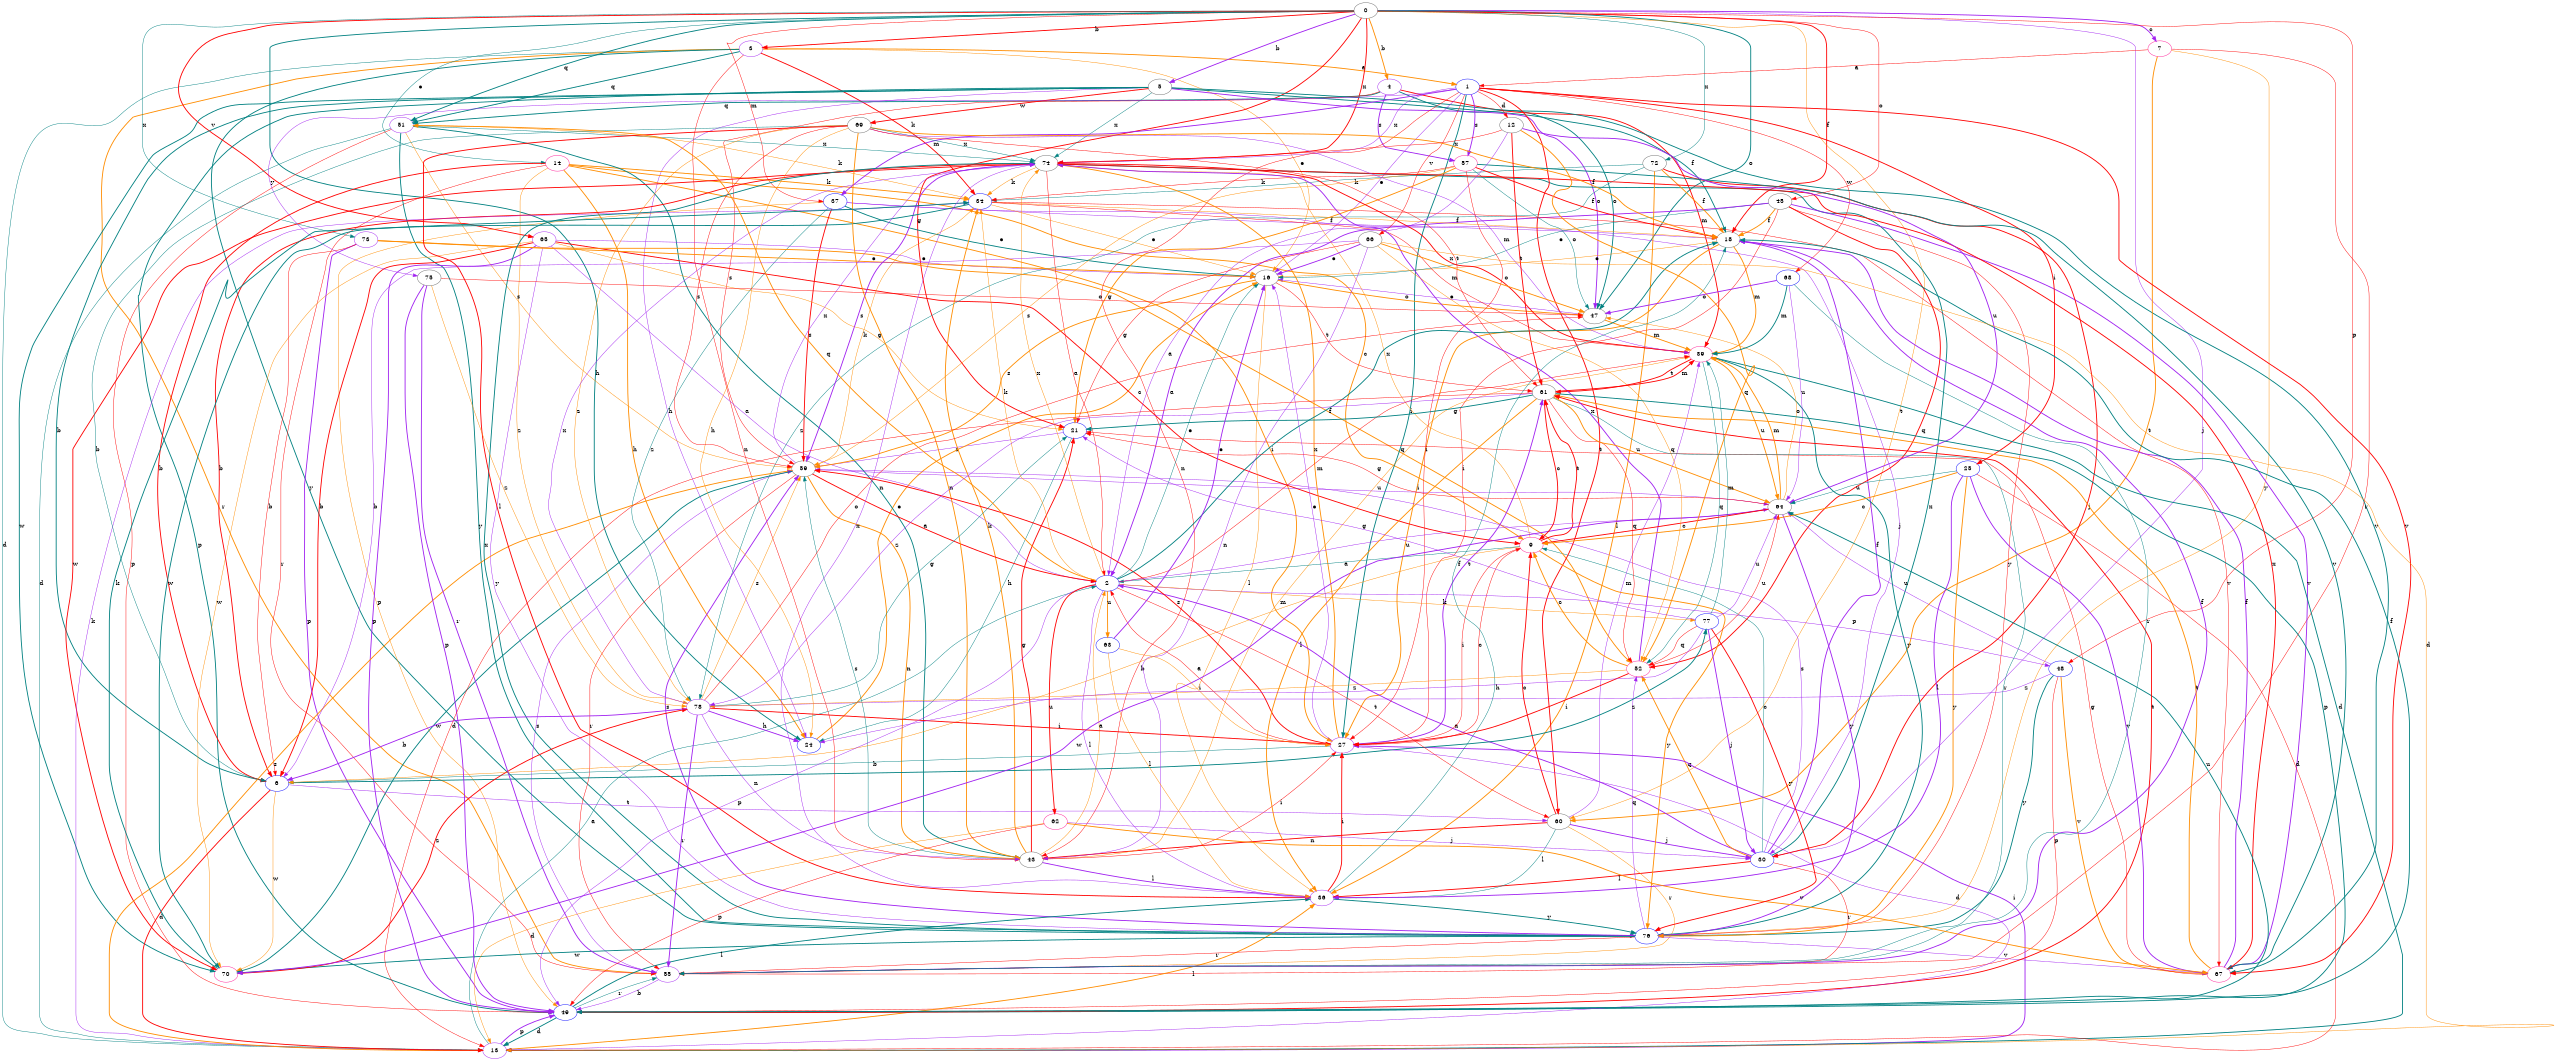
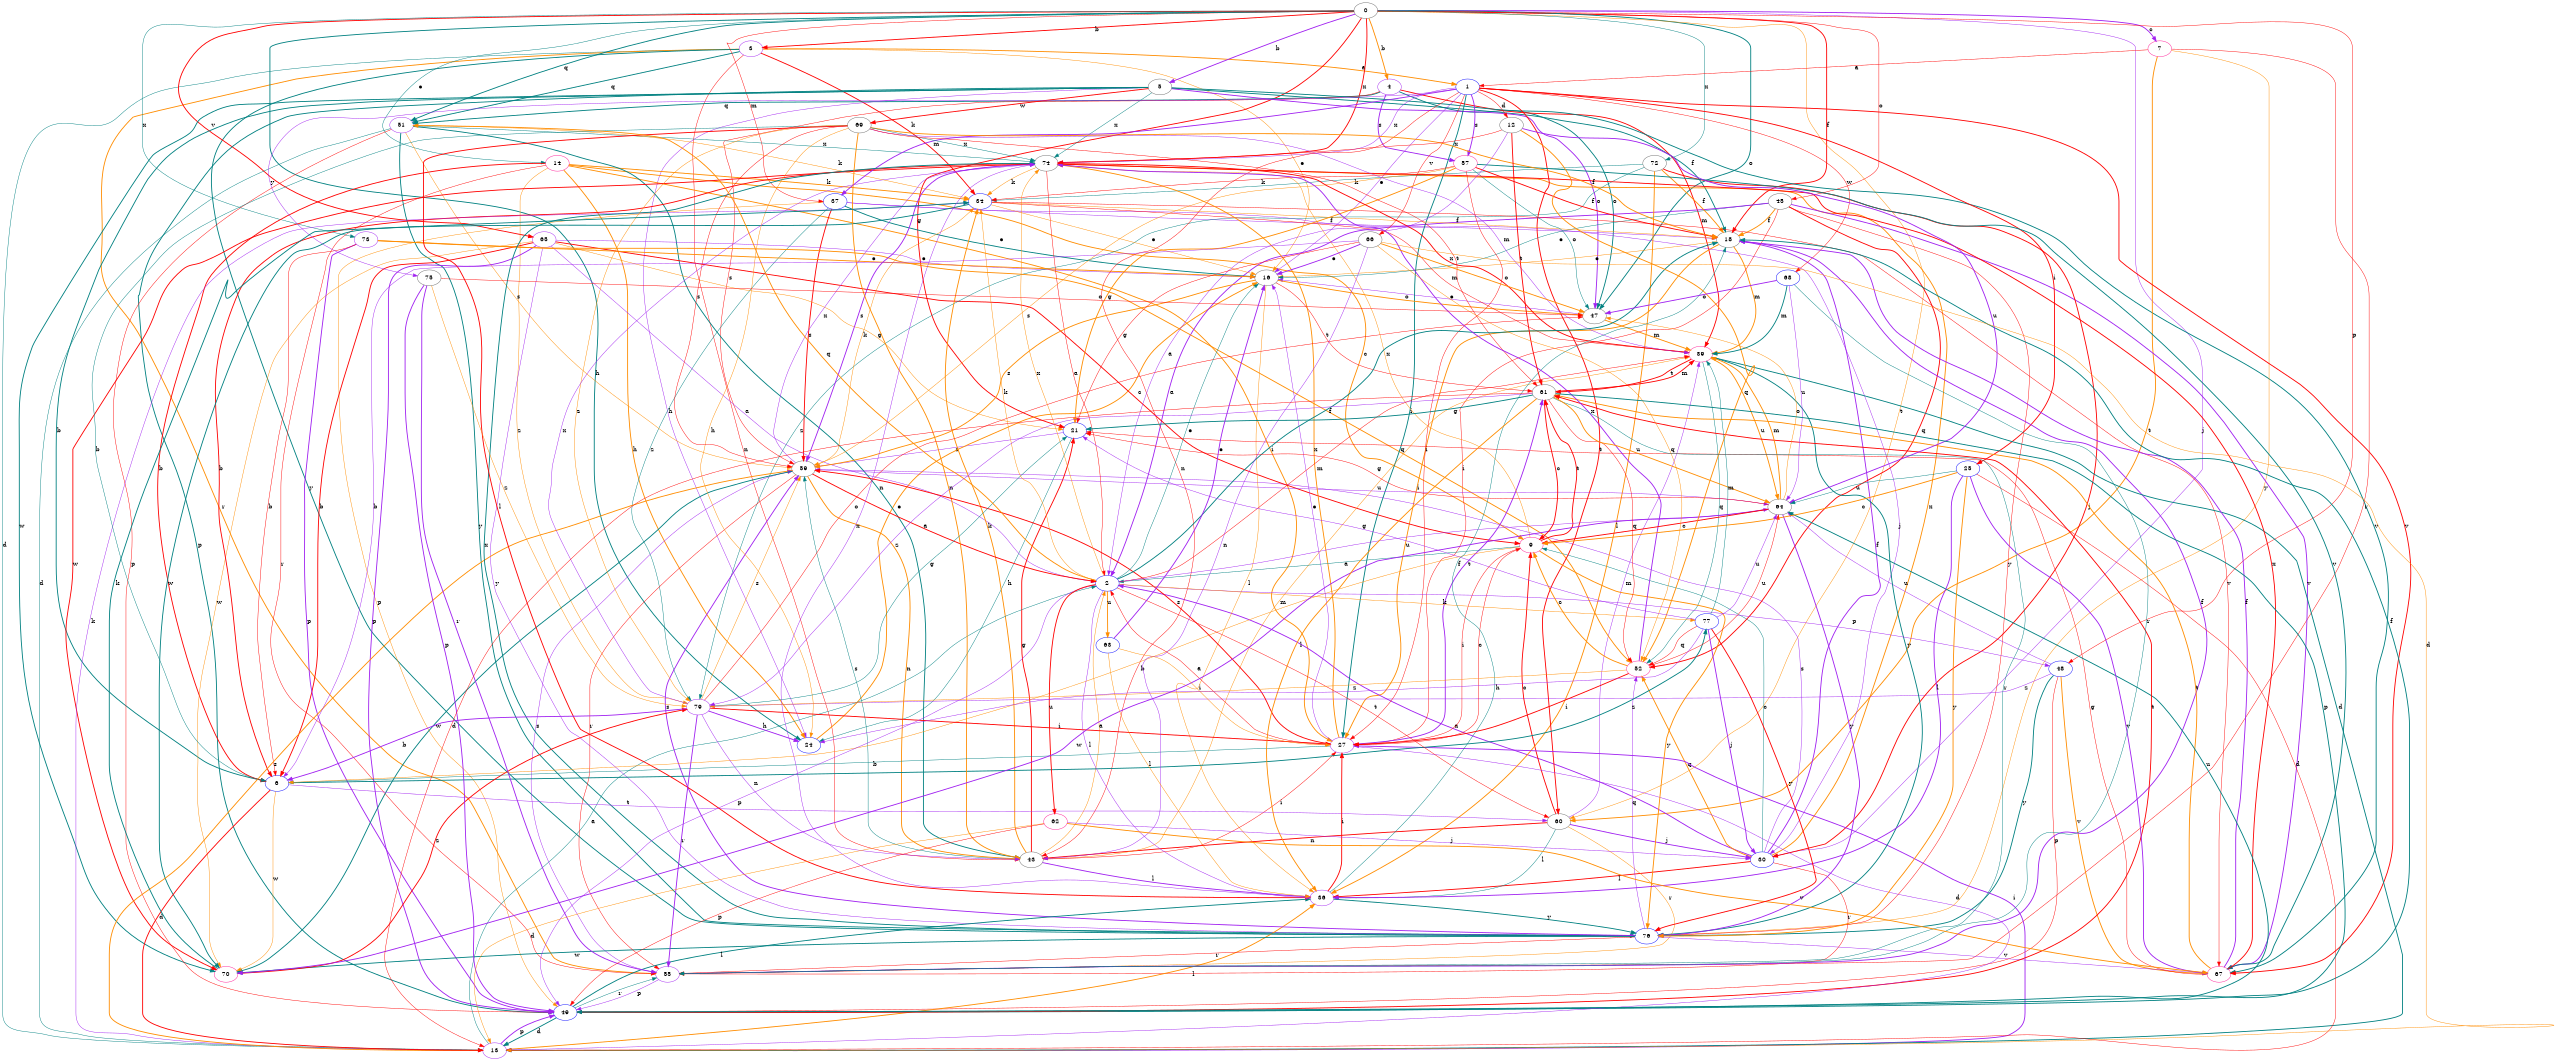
  strict digraph {
    node [color=gray40]
    edge [color=red style=bold]
    3 [color=purple]
    0
    4 [color=purple]
    5
    7 [color=deeppink]
    14 [color=deeppink]
    18
    21 [color=blue]
    24 [color=blue]
    30 [color=blue]
    37 [color=blue]
    45
    47
    48 [color=blue]
    51 [color=purple]
    60
    65 [color=purple]
    72
    73 [color=purple]
    74
    1 [color=blue]
    16
    43
    34 [color=blue]
    13 [color=purple]
    55 [color=purple]
    76 [color=blue]
    57 [color=deeppink]
    39 [color=deeppink]
    59
    67 [color=deeppink]
    49 [color=blue]
    6 [color=blue]
    69
    70 [color=deeppink]
    27 [color=purple]
    9 [color=deeppink]
-   79 [color=purple label=78]
+   79 [color=purple]
    2 [color=blue]
    36 [color=purple]
    52 [color=deeppink]
    64
    12
    25 [color=blue]
    66
    68 [color=blue]
    75
    61
    62 [color=deeppink]
    63 [color=blue]
    77 [color=blue]
    3 -> 51 [color=teal label=q]
    3 -> 1 [color=darkorange label=a]
    3 -> 16 [color=darkorange label=e style=solid]
    3 -> 43 [label=n style=solid]
    3 -> 34 [label=k]
    3 -> 13 [color=teal label=d style=solid]
    3 -> 55 [color=darkorange label=r]
    3 -> 76 [color=teal label=y]
    0 -> 3 [label=b]
    0 -> 4 [color=darkorange label=b]
    0 -> 5 [color=purple label=b]
    0 -> 7 [color=purple label=c]
    0 -> 14 [color=teal label=e style=solid]
    0 -> 18 [label=f]
    0 -> 21 [label=g]
    0 -> 24 [color=teal label=h]
    0 -> 30 [color=purple label=j style=solid]
    0 -> 37 [label=m style=solid]
    0 -> 45 [label=o style=solid]
    0 -> 47 [color=teal label=o]
    0 -> 48 [label=p style=solid]
    0 -> 51 [color=teal label=q]
    0 -> 60 [color=darkorange label=t style=solid]
    0 -> 65 [label=v]
    0 -> 72 [color=teal label=x style=solid]
    0 -> 73 [color=teal label=x style=solid]
    0 -> 74 [label=x]
    4 -> 47 [color=teal label=o]
    4 -> 51 [color=teal label=q]
    4 -> 57 [color=purple label=s]
    4 -> 39 [label=m]
    4 -> 59 [label=s style=solid]
    5 -> 18 [color=teal label=f]
    5 -> 24 [color=purple label=h style=solid]
    5 -> 47 [color=purple label=o]
    5 -> 74 [color=teal label=x style=solid]
    5 -> 67 [color=teal label=v]
    5 -> 49 [color=teal label=p]
    5 -> 6 [color=teal label=b]
    5 -> 69 [label=w]
    5 -> 70 [color=teal label=w]
    7 -> 60 [color=darkorange label=t]
    7 -> 1 [label=a style=solid]
    7 -> 55 [label=r style=solid]
    7 -> 76 [color=darkorange label=y style=solid]
    14 -> 24 [color=darkorange label=h]
    14 -> 34 [color=darkorange label=k]
    14 -> 55 [label=r style=solid]
    14 -> 6 [label=b]
    14 -> 27 [color=darkorange label=i]
    14 -> 9 [color=darkorange label=c]
    14 -> 79 [color=darkorange label=z style=solid]
    18 -> 16 [color=darkorange label=e style=solid]
    18 -> 39 [color=darkorange label=m]
    18 -> 27 [color=darkorange label=i]
    21 -> 24 [color=teal label=h style=solid]
    21 -> 59 [color=purple label=s style=solid]
    24 -> 16 [color=darkorange label=e]
    30 -> 18 [color=purple label=f]
-   30 -> 74 [color=teal label=x]
+   30 -> 74 [color=darkorange label=x]
    30 -> 55 [label=r style=solid]
    30 -> 59 [color=purple label=s style=solid]
    30 -> 9 [color=teal label=c style=solid]
    30 -> 2 [color=purple label=a]
    30 -> 36 [label=l]
    30 -> 52 [color=darkorange label=q]
    37 -> 18 [color=purple label=f style=solid]
    37 -> 30 [color=purple label=j style=solid]
    37 -> 16 [color=teal label=e]
    37 -> 59 [label=s]
    37 -> 49 [color=darkorange label=p style=solid]
    37 -> 79 [color=teal label=z style=solid]
    45 -> 18 [color=darkorange label=f]
    45 -> 16 [color=teal label=e style=solid]
    45 -> 76 [label=y style=solid]
    45 -> 67 [color=purple label=v]
    45 -> 27 [label=i style=solid]
    45 -> 2 [color=purple label=a]
    45 -> 52 [label=q]
    47 -> 16 [color=purple label=e style=solid]
    47 -> 39 [color=darkorange label=m]
    48 -> 76 [color=teal label=y]
    48 -> 67 [color=darkorange label=v]
    48 -> 49 [label=p style=solid]
    48 -> 79 [color=purple label=z style=solid]
    48 -> 64 [color=purple label=u style=solid]
    51 -> 74 [color=teal label=x style=solid]
    51 -> 43 [color=teal label=n]
    51 -> 34 [color=darkorange label=k style=solid]
    51 -> 13 [color=teal label=d style=solid]
    51 -> 76 [color=teal label=y]
    51 -> 59 [color=darkorange label=s style=solid]
    51 -> 49 [label=p style=solid]
    60 -> 30 [color=purple label=j]
    60 -> 43 [label=n]
    60 -> 55 [color=darkorange label=r style=solid]
    60 -> 39 [color=purple label=m style=solid]
    60 -> 9 [label=c]
    60 -> 36 [color=teal label=l style=solid]
    65 -> 21 [color=darkorange label=g style=solid]
    65 -> 16 [color=purple label=e style=solid]
    65 -> 76 [color=purple label=y style=solid]
    65 -> 49 [color=purple label=p]
    65 -> 6 [label=b]
    65 -> 70 [color=darkorange label=w style=solid]
    65 -> 9 [label=c]
    65 -> 2 [color=purple label=a style=solid]
    72 -> 18 [color=darkorange label=f]
    72 -> 30 [label=j]
    72 -> 34 [color=teal label=k style=solid]
    72 -> 79 [color=teal label=z style=solid]
    72 -> 36 [color=darkorange label=l]
    73 -> 16 [color=darkorange label=e]
    73 -> 49 [color=purple label=p]
    73 -> 6 [label=b style=solid]
    73 -> 52 [color=darkorange label=q]
    74 -> 34 [color=darkorange label=k style=solid]
    74 -> 59 [color=purple label=s]
    74 -> 6 [label=b]
    74 -> 70 [label=w]
    74 -> 2 [label=a style=solid]
    1 -> 37 [color=purple label=m]
    1 -> 60 [label=t]
    1 -> 74 [color=purple label=x style=solid]
    1 -> 16 [color=purple label=e style=solid]
    1 -> 43 [label=n style=solid]
    1 -> 57 [color=purple label=s]
    1 -> 67 [label=v]
    1 -> 27 [color=teal label=i]
    1 -> 12 [label=d style=solid]
    1 -> 25 [label=i]
    1 -> 66 [label=v style=solid]
    1 -> 68 [label=w style=solid]
    1 -> 75 [color=purple label=y style=solid]
    16 -> 47 [color=darkorange label=o]
    16 -> 59 [color=darkorange label=s]
    16 -> 36 [color=darkorange label=l style=solid]
    16 -> 61 [label=t style=solid]
    43 -> 21 [label=g]
    43 -> 34 [color=darkorange label=k]
    43 -> 39 [color=darkorange label=m style=solid]
    43 -> 59 [color=teal label=s style=solid]
    43 -> 27 [label=i style=solid]
    43 -> 2 [color=darkorange label=a style=solid]
    43 -> 36 [color=purple label=l]
    34 -> 18 [color=darkorange label=f style=solid]
    34 -> 16 [color=darkorange label=e style=solid]
    34 -> 39 [label=m style=solid]
    34 -> 67 [label=v style=solid]
    34 -> 70 [color=teal label=w]
    13 -> 34 [color=purple label=k style=solid]
    13 -> 59 [color=darkorange label=s]
    13 -> 49 [color=purple label=p]
    13 -> 27 [color=purple label=i]
    13 -> 2 [color=teal label=a style=solid]
    13 -> 36 [color=darkorange label=l]
    55 -> 18 [color=purple label=f]
    55 -> 59 [color=purple label=s style=solid]
-   55 -> 49 [color=purple label=b style=solid]
+   55 -> 49 [color=purple label=p style=solid]
    76 -> 74 [color=teal label=x]
    76 -> 55 [label=r style=solid]
    76 -> 59 [color=purple label=s]
    76 -> 67 [color=purple label=v style=solid]
    76 -> 70 [color=teal label=w]
    76 -> 52 [color=purple label=q style=solid]
    57 -> 18 [label=f]
    57 -> 21 [color=darkorange label=g]
    57 -> 47 [color=teal label=o style=solid]
    57 -> 34 [label=k style=solid]
    57 -> 59 [color=darkorange label=s style=solid]
    57 -> 67 [color=teal label=v]
    57 -> 27 [label=i style=solid]
    39 -> 74 [label=x]
    39 -> 13 [color=teal label=d]
    39 -> 76 [color=teal label=y]
    39 -> 52 [color=teal label=q style=solid]
    39 -> 64 [color=darkorange label=u]
    39 -> 61 [label=t]
    59 -> 74 [color=purple label=x style=solid]
    59 -> 43 [color=darkorange label=n]
    59 -> 34 [color=darkorange label=k style=solid]
    59 -> 55 [label=r style=solid]
    59 -> 70 [color=teal label=w]
    59 -> 2 [label=a]
    59 -> 64 [color=purple label=u style=solid]
    67 -> 18 [color=purple label=f]
    67 -> 21 [label=g style=solid]
    67 -> 74 [label=x]
    67 -> 61 [color=darkorange label=t]
    49 -> 18 [color=teal label=f]
    49 -> 13 [color=teal label=d]
    49 -> 55 [color=teal label=r style=solid]
    49 -> 36 [color=teal label=l]
    49 -> 64 [color=teal label=u]
    49 -> 61 [label=t]
    6 -> 60 [color=purple label=t style=solid]
    6 -> 13 [label=d]
    6 -> 70 [color=darkorange label=w style=solid]
    6 -> 77 [color=teal label=z]
    69 -> 18 [color=darkorange label=f]
    69 -> 24 [color=darkorange label=h style=solid]
    69 -> 74 [color=teal label=x style=solid]
    69 -> 43 [color=darkorange label=n]
    69 -> 39 [color=purple label=m style=solid]
    69 -> 59 [label=s style=solid]
    69 -> 6 [color=teal label=b style=solid]
    69 -> 79 [color=darkorange label=z style=solid]
    69 -> 36 [label=l]
    69 -> 61 [label=t style=solid]
    70 -> 34 [color=teal label=k]
    70 -> 79 [label=z]
    27 -> 74 [color=darkorange label=x]
    27 -> 16 [color=purple label=e style=solid]
    27 -> 13 [color=purple label=d style=solid]
    27 -> 59 [label=s]
    27 -> 6 [color=teal label=b style=solid]
    27 -> 9 [label=c style=solid]
    27 -> 2 [label=a style=solid]
    27 -> 61 [color=purple label=t]
    9 -> 74 [color=darkorange label=x style=solid]
    9 -> 76 [color=darkorange label=y]
    9 -> 6 [color=darkorange label=b style=solid]
    9 -> 27 [label=i style=solid]
    9 -> 2 [color=teal label=a style=solid]
    9 -> 61 [label=t]
    79 -> 21 [color=teal label=g style=solid]
    79 -> 24 [color=purple label=h]
    79 -> 47 [label=o style=solid]
    79 -> 74 [color=purple label=x style=solid]
    79 -> 43 [color=purple label=n style=solid]
    79 -> 55 [color=purple label=r]
    79 -> 59 [color=darkorange label=s style=solid]
    79 -> 6 [color=purple label=b]
    79 -> 27 [label=i]
    2 -> 18 [color=teal label=f]
    2 -> 48 [color=purple label=p style=solid]
    2 -> 51 [color=darkorange label=q]
    2 -> 60 [label=t style=solid]
    2 -> 74 [color=darkorange label=x style=solid]
    2 -> 16 [color=teal label=e style=solid]
    2 -> 34 [color=darkorange label=k style=solid]
    2 -> 39 [label=m style=solid]
    2 -> 49 [color=purple label=p style=solid]
    2 -> 36 [color=purple label=l style=solid]
    2 -> 64 [color=purple label=u style=solid]
    2 -> 62 [label=u]
    2 -> 63 [color=darkorange label=u]
    2 -> 77 [color=darkorange label=k style=solid]
    36 -> 18 [color=teal label=f style=solid]
    36 -> 74 [color=purple label=x style=solid]
    36 -> 76 [color=teal label=y]
    36 -> 27 [label=i]
    52 -> 74 [color=purple label=x]
    52 -> 27 [label=i]
    52 -> 9 [color=darkorange label=c]
    52 -> 79 [color=darkorange label=z style=solid]
    52 -> 64 [label=u style=solid]
    64 -> 21 [label=g style=solid]
    64 -> 47 [color=darkorange label=o style=solid]
    64 -> 76 [color=purple label=y]
    64 -> 39 [color=darkorange label=m]
    64 -> 70 [color=purple label=w]
    64 -> 9 [label=c]
    12 -> 74 [label=x style=solid]
    12 -> 2 [color=purple label=a style=solid]
    12 -> 52 [color=darkorange label=q]
    12 -> 64 [color=purple label=u]
    12 -> 61 [label=t]
    25 -> 13 [label=d style=solid]
    25 -> 76 [color=darkorange label=y]
    25 -> 67 [color=purple label=v]
    25 -> 9 [color=darkorange label=c]
    25 -> 36 [color=purple label=l]
    25 -> 64 [color=teal label=u style=solid]
    66 -> 21 [label=g style=solid]
    66 -> 47 [color=darkorange label=o]
    66 -> 16 [color=purple label=e]
    66 -> 43 [color=purple label=n style=solid]
    66 -> 13 [color=darkorange label=d style=solid]
    66 -> 6 [color=purple label=b style=solid]
    66 -> 52 [color=darkorange label=q style=solid]
    68 -> 47 [color=purple label=o]
    68 -> 55 [color=teal label=r style=solid]
    68 -> 39 [color=teal label=m]
    68 -> 64 [color=purple label=u style=solid]
    75 -> 47 [label=o style=solid]
    75 -> 55 [color=purple label=r]
    75 -> 49 [color=purple label=p]
    75 -> 79 [color=darkorange label=z style=solid]
    61 -> 21 [color=teal label=g]
    61 -> 13 [label=d style=solid]
    61 -> 55 [color=teal label=r style=solid]
    61 -> 39 [label=m]
    61 -> 49 [color=teal label=p]
    61 -> 9 [label=c]
    61 -> 79 [color=purple label=z style=solid]
    61 -> 36 [color=darkorange label=l]
    61 -> 52 [label=q style=solid]
    61 -> 64 [color=darkorange label=u]
    62 -> 30 [color=purple label=j style=solid]
    62 -> 13 [color=darkorange label=d style=solid]
    62 -> 67 [color=darkorange label=v]
    62 -> 49 [label=p style=solid]
    63 -> 16 [color=purple label=e]
    63 -> 27 [color=darkorange label=i style=solid]
    63 -> 36 [color=darkorange label=l style=solid]
    77 -> 21 [color=purple label=g style=solid]
    77 -> 24 [color=purple label=h style=solid]
    77 -> 30 [color=purple label=j]
    77 -> 76 [label=y]
    77 -> 39 [color=teal label=m style=solid]
    77 -> 52 [label=q style=solid]
    77 -> 64 [color=purple label=u style=solid]
  }
